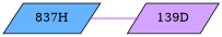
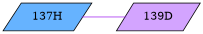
  graph {
    rankdir=LR
    node [style=radial shape=parallelogram]
-   "137H" [fillcolor="#66B3FF" label="837H"]
+   "137H" [fillcolor="#66B3FF"]
    "139D" [fillcolor="#D3A4FF"]
    "137H" -- "139D" [penwidth=1 color=purple style=bold]
  }
